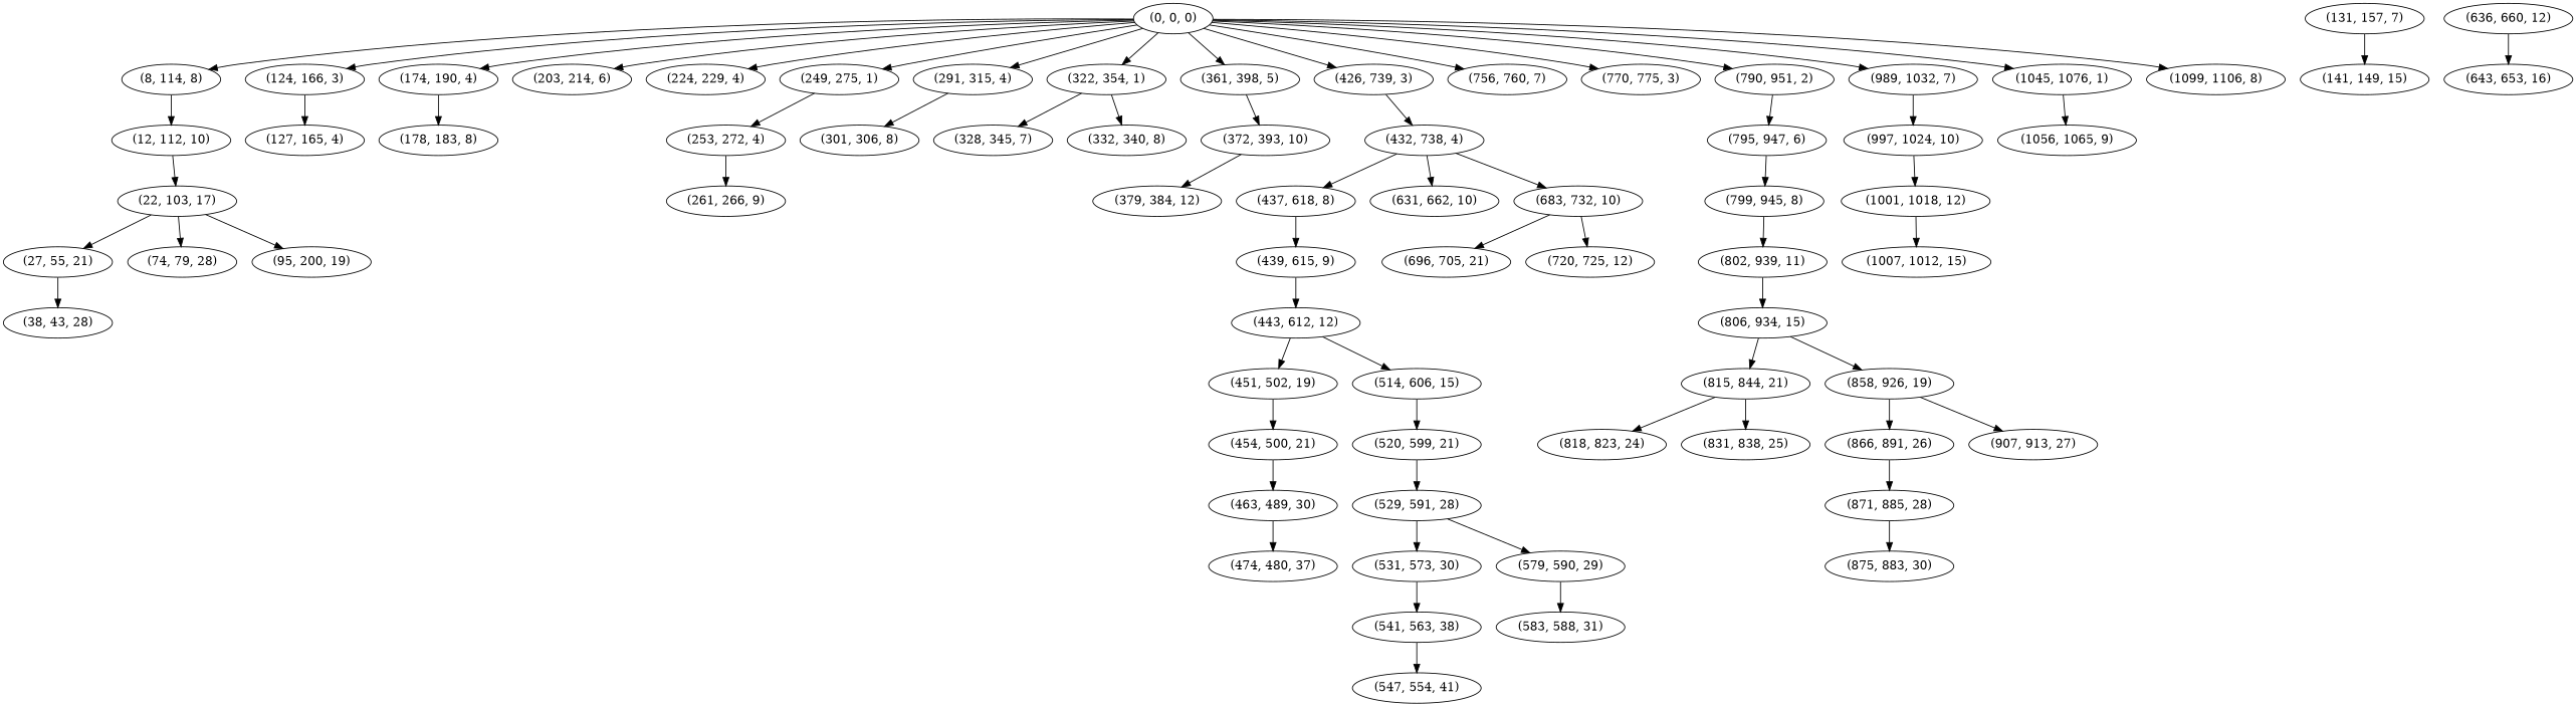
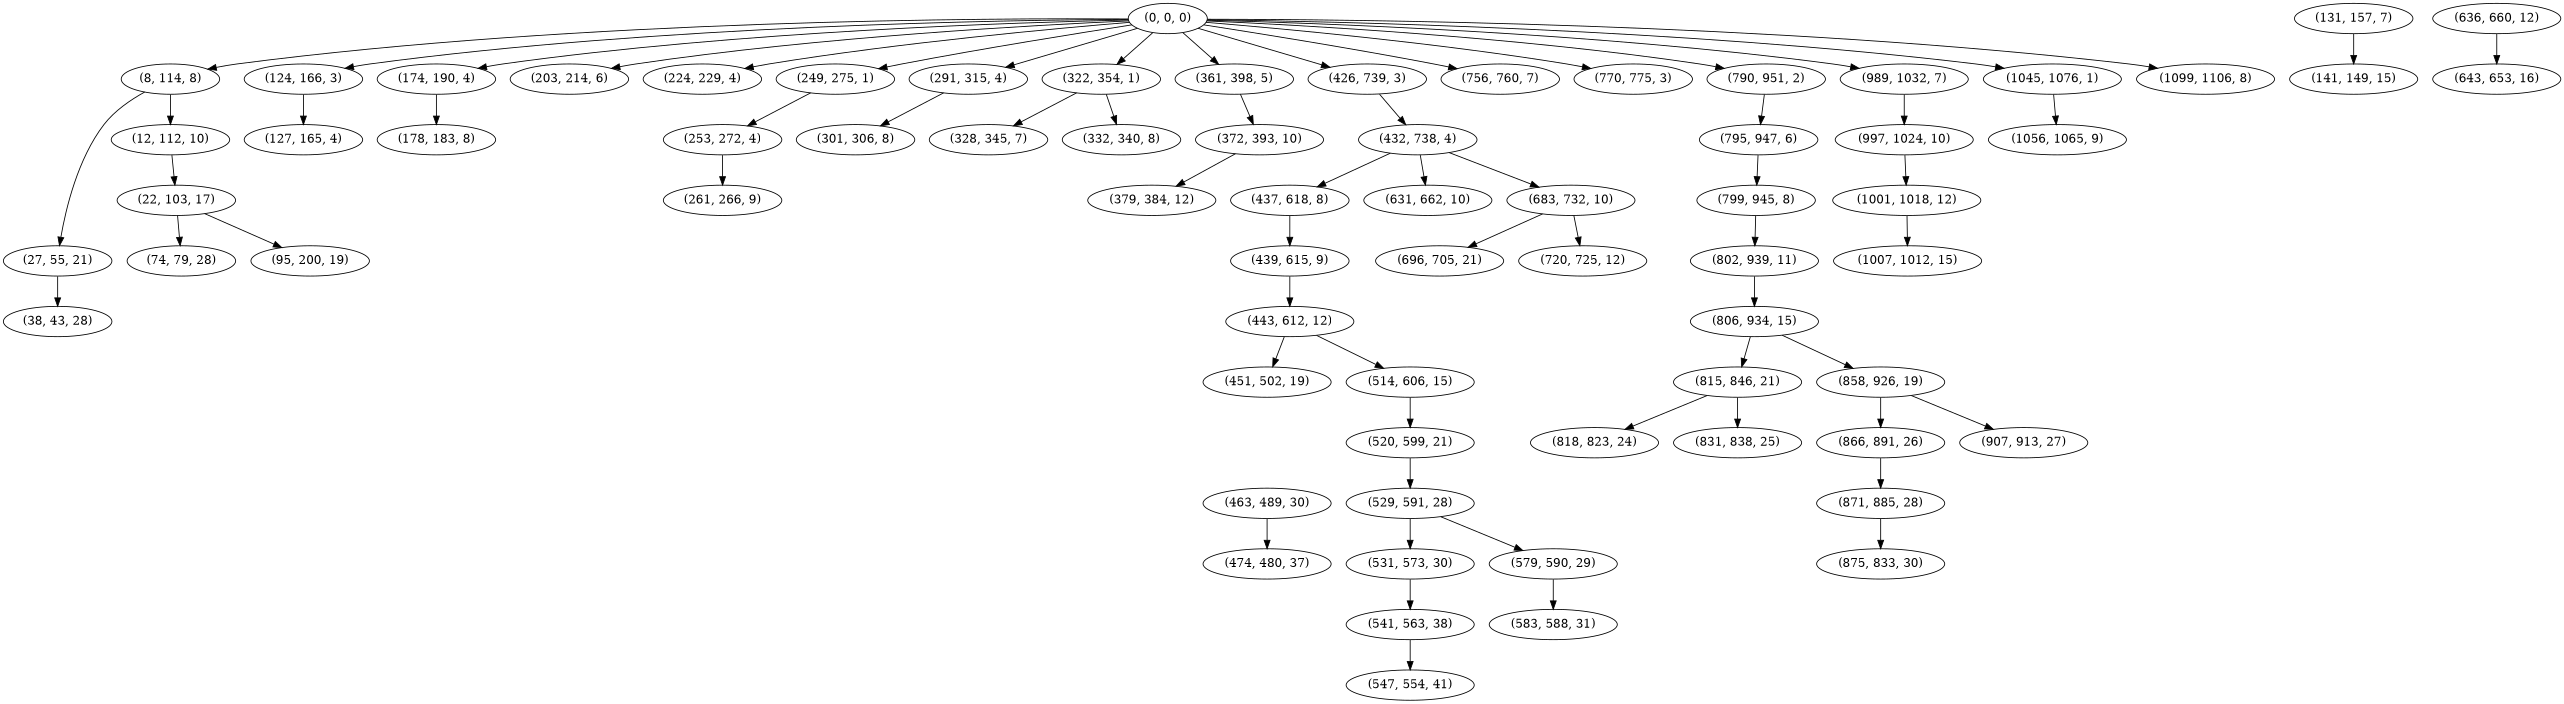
  digraph {
    "(0, 0, 0)"
    "(8, 114, 8)"
    "(124, 166, 3)"
    "(174, 190, 4)"
    "(203, 214, 6)"
    "(224, 229, 4)"
    "(249, 275, 1)"
    "(291, 315, 4)"
    "(322, 354, 1)"
    "(361, 398, 5)"
    "(426, 739, 3)"
    "(756, 760, 7)"
    "(770, 775, 3)"
    "(790, 951, 2)"
    "(989, 1032, 7)"
    "(1045, 1076, 1)"
    n17 [label="(1099, 1106, 8)"]
    "(12, 112, 10)"
    "(127, 165, 4)"
    "(178, 183, 8)"
    "(253, 272, 4)"
    "(301, 306, 8)"
    "(328, 345, 7)"
    "(332, 340, 8)"
    "(372, 393, 10)"
    "(432, 738, 4)"
    "(795, 947, 6)"
    "(997, 1024, 10)"
    "(1056, 1065, 9)"
    "(22, 103, 17)"
    "(27, 55, 21)"
    "(74, 79, 28)"
    n33 [label="(95, 200, 19)"]
    "(38, 43, 28)"
    "(131, 157, 7)"
    "(141, 149, 15)"
    "(261, 266, 9)"
    "(379, 384, 12)"
    "(437, 618, 8)"
    "(631, 662, 10)"
    "(683, 732, 10)"
    "(439, 615, 9)"
    "(696, 705, 21)"
    "(720, 725, 12)"
    "(443, 612, 12)"
    "(451, 502, 19)"
    "(514, 606, 15)"
-   "(454, 500, 21)"
    "(520, 599, 21)"
    "(463, 489, 30)"
    "(474, 480, 37)"
    "(529, 591, 28)"
    "(531, 573, 30)"
    "(579, 590, 29)"
    "(541, 563, 38)"
    "(583, 588, 31)"
    "(547, 554, 41)"
    "(636, 660, 12)"
    "(643, 653, 16)"
    "(799, 945, 8)"
    "(802, 939, 11)"
    "(806, 934, 15)"
-   "(815, 844, 21)"
+   "(815, 844, 21)" [label="(815, 846, 21)"]
    "(858, 926, 19)"
    "(818, 823, 24)"
    "(831, 838, 25)"
    "(866, 891, 26)"
    "(907, 913, 27)"
    "(871, 885, 28)"
-   "(875, 883, 30)"
+   "(875, 883, 30)" [label="(875, 833, 30)"]
    "(1001, 1018, 12)"
    "(1007, 1012, 15)"
    "(0, 0, 0)" -> "(8, 114, 8)"
    "(0, 0, 0)" -> "(124, 166, 3)"
    "(0, 0, 0)" -> "(174, 190, 4)"
    "(0, 0, 0)" -> "(203, 214, 6)"
    "(0, 0, 0)" -> "(224, 229, 4)"
    "(0, 0, 0)" -> "(249, 275, 1)"
    "(0, 0, 0)" -> "(291, 315, 4)"
    "(0, 0, 0)" -> "(322, 354, 1)"
    "(0, 0, 0)" -> "(361, 398, 5)"
    "(0, 0, 0)" -> "(426, 739, 3)"
    "(0, 0, 0)" -> "(756, 760, 7)"
    "(0, 0, 0)" -> "(770, 775, 3)"
    "(0, 0, 0)" -> "(790, 951, 2)"
    "(0, 0, 0)" -> "(989, 1032, 7)"
    "(0, 0, 0)" -> "(1045, 1076, 1)"
    "(0, 0, 0)" -> n17
    "(8, 114, 8)" -> "(12, 112, 10)"
    "(124, 166, 3)" -> "(127, 165, 4)"
    "(174, 190, 4)" -> "(178, 183, 8)"
    "(249, 275, 1)" -> "(253, 272, 4)"
    "(291, 315, 4)" -> "(301, 306, 8)"
    "(322, 354, 1)" -> "(328, 345, 7)"
    "(322, 354, 1)" -> "(332, 340, 8)"
    "(361, 398, 5)" -> "(372, 393, 10)"
    "(426, 739, 3)" -> "(432, 738, 4)"
    "(790, 951, 2)" -> "(795, 947, 6)"
    "(989, 1032, 7)" -> "(997, 1024, 10)"
    "(1045, 1076, 1)" -> "(1056, 1065, 9)"
    "(12, 112, 10)" -> "(22, 103, 17)"
    "(253, 272, 4)" -> "(261, 266, 9)"
    "(372, 393, 10)" -> "(379, 384, 12)"
    "(432, 738, 4)" -> "(437, 618, 8)"
    "(432, 738, 4)" -> "(631, 662, 10)"
    "(432, 738, 4)" -> "(683, 732, 10)"
    "(795, 947, 6)" -> "(799, 945, 8)"
    "(997, 1024, 10)" -> "(1001, 1018, 12)"
-   "(22, 103, 17)" -> "(27, 55, 21)"
+   "(8, 114, 8)" -> "(27, 55, 21)"
    "(22, 103, 17)" -> "(74, 79, 28)"
    "(22, 103, 17)" -> n33
    "(27, 55, 21)" -> "(38, 43, 28)"
    "(131, 157, 7)" -> "(141, 149, 15)"
    "(437, 618, 8)" -> "(439, 615, 9)"
    "(683, 732, 10)" -> "(696, 705, 21)"
    "(683, 732, 10)" -> "(720, 725, 12)"
    "(439, 615, 9)" -> "(443, 612, 12)"
    "(443, 612, 12)" -> "(451, 502, 19)"
    "(443, 612, 12)" -> "(514, 606, 15)"
-   "(451, 502, 19)" -> "(454, 500, 21)"
    "(514, 606, 15)" -> "(520, 599, 21)"
-   "(454, 500, 21)" -> "(463, 489, 30)"
    "(520, 599, 21)" -> "(529, 591, 28)"
    "(463, 489, 30)" -> "(474, 480, 37)"
    "(529, 591, 28)" -> "(531, 573, 30)"
    "(529, 591, 28)" -> "(579, 590, 29)"
    "(531, 573, 30)" -> "(541, 563, 38)"
    "(579, 590, 29)" -> "(583, 588, 31)"
    "(541, 563, 38)" -> "(547, 554, 41)"
    "(636, 660, 12)" -> "(643, 653, 16)"
    "(799, 945, 8)" -> "(802, 939, 11)"
    "(802, 939, 11)" -> "(806, 934, 15)"
    "(806, 934, 15)" -> "(815, 844, 21)"
    "(806, 934, 15)" -> "(858, 926, 19)"
    "(815, 844, 21)" -> "(818, 823, 24)"
    "(815, 844, 21)" -> "(831, 838, 25)"
    "(858, 926, 19)" -> "(866, 891, 26)"
    "(858, 926, 19)" -> "(907, 913, 27)"
    "(866, 891, 26)" -> "(871, 885, 28)"
    "(871, 885, 28)" -> "(875, 883, 30)"
    "(1001, 1018, 12)" -> "(1007, 1012, 15)"
  }
